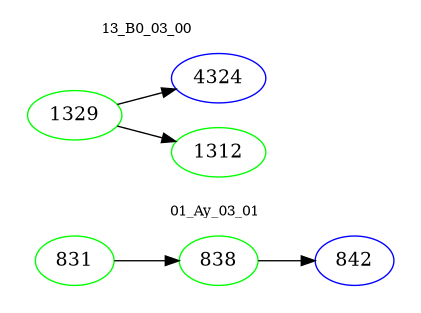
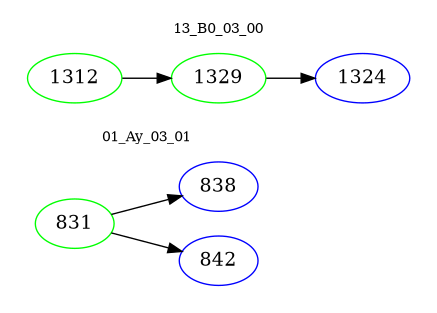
  digraph {
    rankdir=LR
    node [color=green]
    edge [color=black]
    n1 [label=831]
    n2 [color=blue label=842]
-   n3 [label=838]
+   n3 [color=blue label=838]
    n4 [label=1312]
-   n5 [color=blue label=4324]
+   n5 [color=blue label=1324]
    n6 [label=1329]
    subgraph cluster_1 {
      color=white
      fontsize=10
      label="01_Ay_03_01"
      n1
      n2
      n3
    }
    subgraph cluster_2 {
      color=white
      fontsize=10
      label="13_B0_03_00"
      n4
      n5
      n6
    }
-   n3 -> n2
+   n1 -> n2
    n1 -> n3
-   n6 -> n4
+   n4 -> n6
    n6 -> n5
  }
